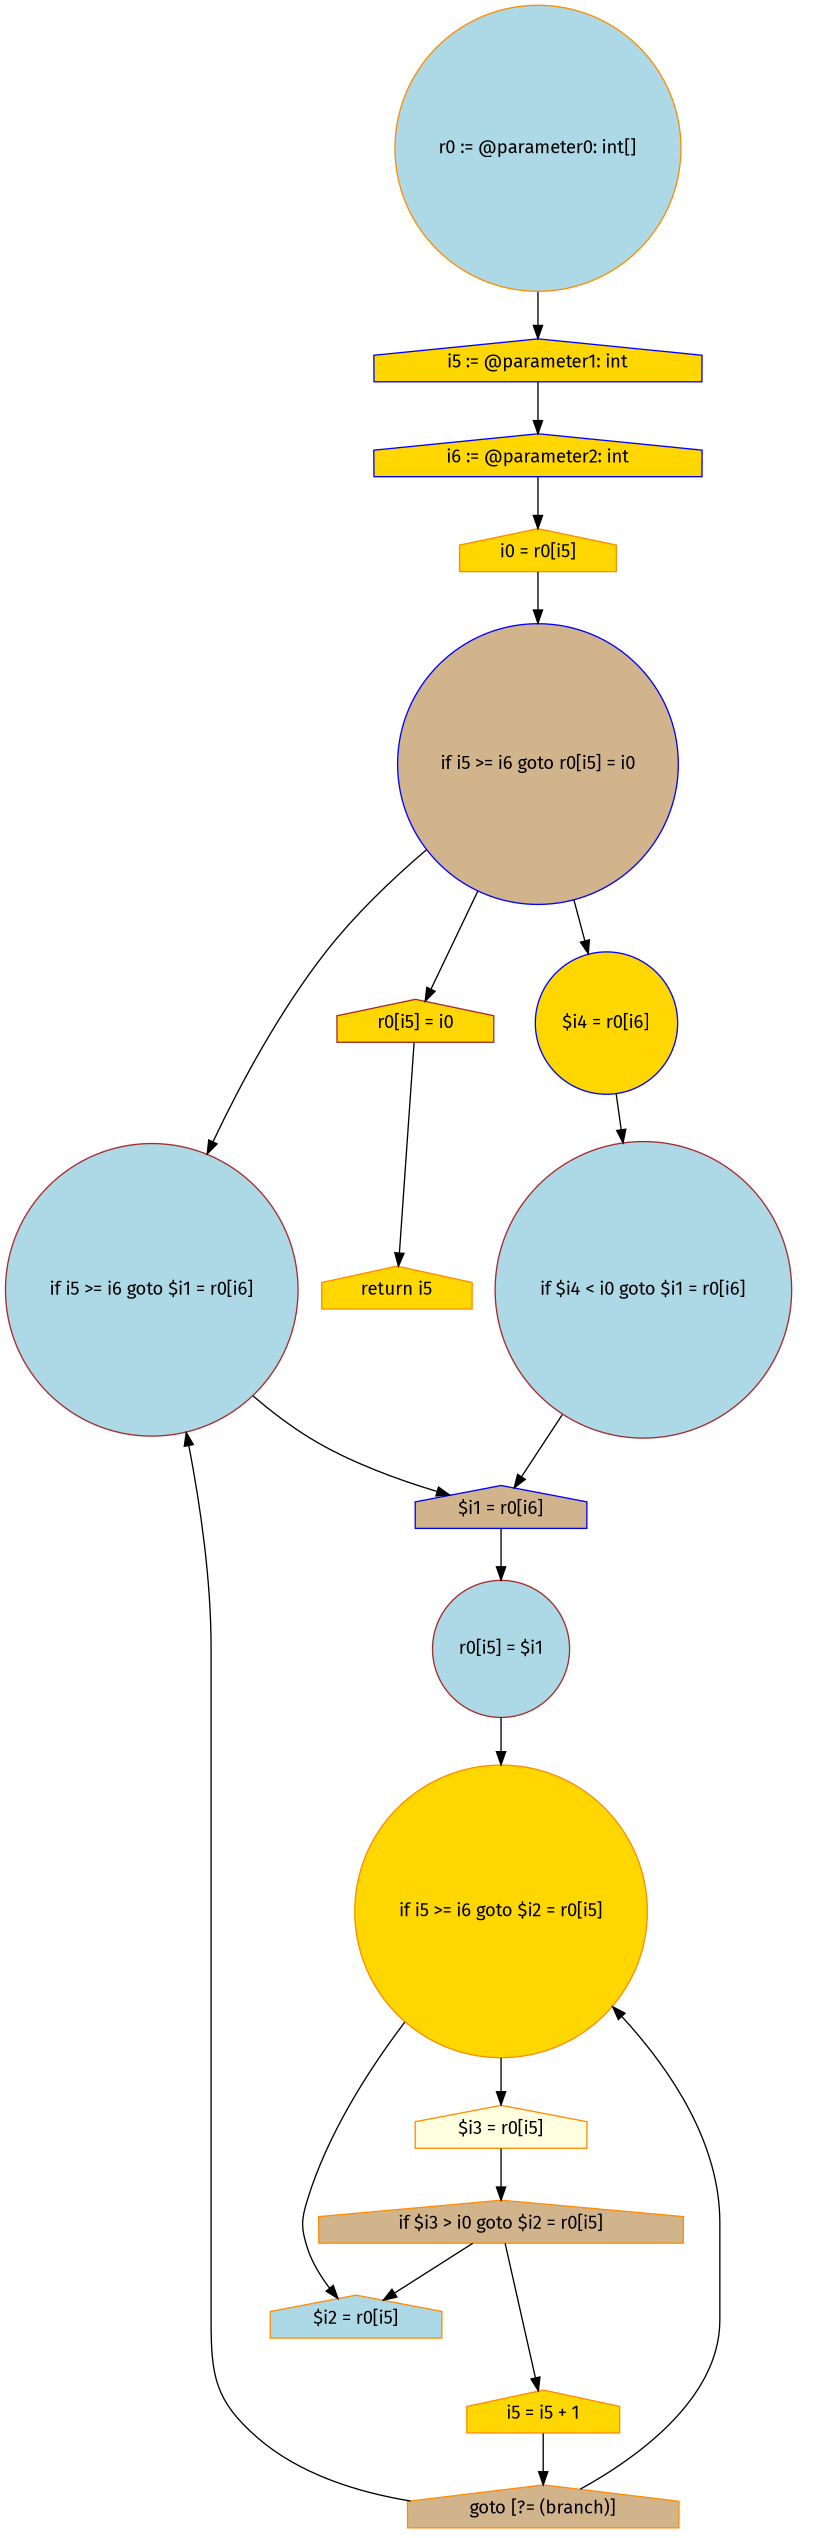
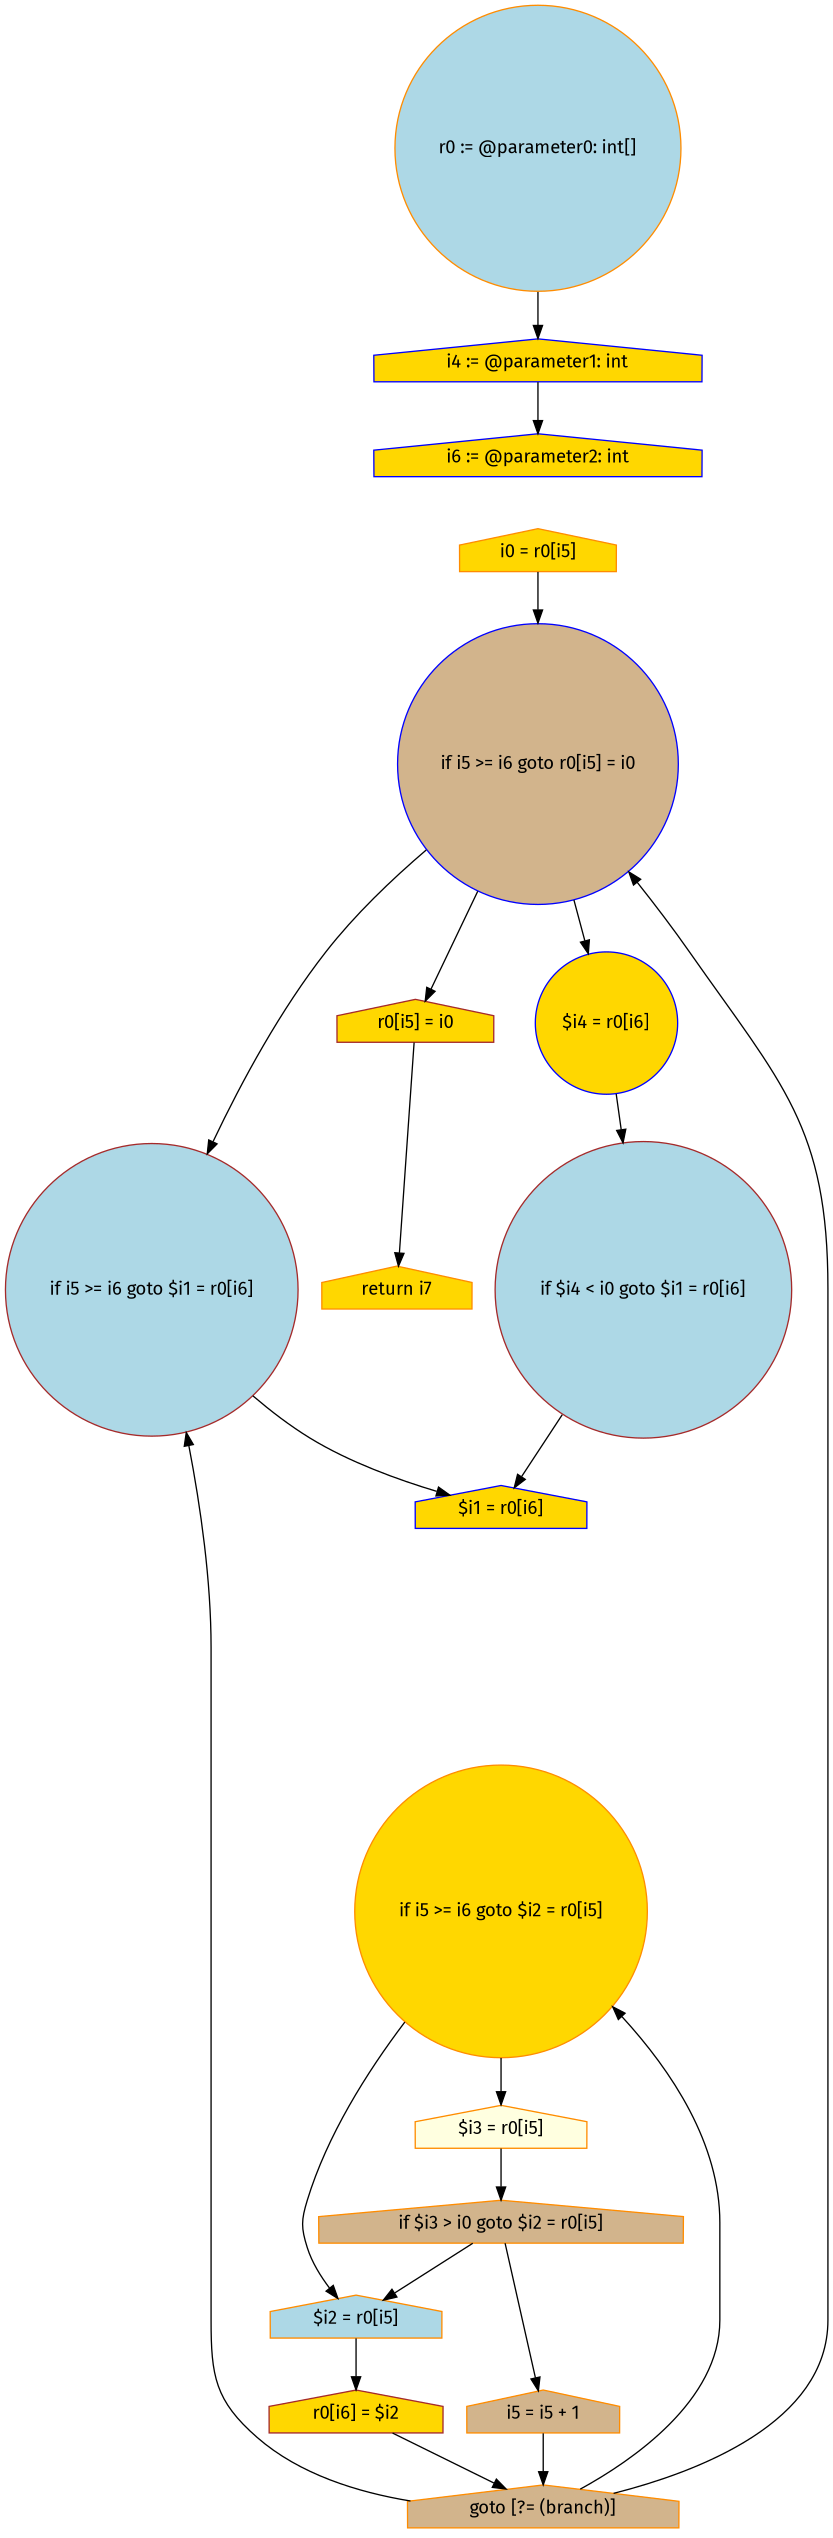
  digraph {
    fontname="Fira Sans"
    node [color=darkorange fillcolor=gold fontname="Fira Sans" shape=house style=filled]
    edge [fontname="Fira Sans"]
    "r0 := @parameter0: int[]" [fillcolor=lightblue shape=circle]
-   "i5 := @parameter1: int" [color=blue]
+   "i5 := @parameter1: int" [color=blue label="i4 := @parameter1: int"]
    "i6 := @parameter2: int" [color=blue]
    "i0 = r0[i5]"
    "if i5 >= i6 goto r0[i5] = i0" [color=blue fillcolor=tan shape=circle]
    "if i5 >= i6 goto $i1 = r0[i6]" [color=brown fillcolor=lightblue shape=circle]
    "r0[i5] = i0" [color=brown]
    "$i4 = r0[i6]" [color=blue shape=circle]
-   "$i1 = r0[i6]" [color=blue fillcolor=tan]
-   "return i5"
+   "$i1 = r0[i6]" [color=blue]
+   "return i5" [label="return i7"]
    "if $i4 < i0 goto $i1 = r0[i6]" [color=brown fillcolor=lightblue shape=circle]
-   "r0[i5] = $i1" [color=brown fillcolor=lightblue shape=circle]
    "goto [?= (branch)]" [fillcolor=tan]
    "if i5 >= i6 goto $i2 = r0[i5]" [shape=circle]
    "$i3 = r0[i5]" [fillcolor=lightyellow]
    "$i2 = r0[i5]" [fillcolor=lightblue]
    "if $i3 > i0 goto $i2 = r0[i5]" [fillcolor=tan]
-   "i5 = i5 + 1"
+   "r0[i6] = $i2" [color=brown]
+   "i5 = i5 + 1" [fillcolor=tan]
    "r0 := @parameter0: int[]" -> "i5 := @parameter1: int"
    "i5 := @parameter1: int" -> "i6 := @parameter2: int"
-   "i6 := @parameter2: int" -> "i0 = r0[i5]"
    "i0 = r0[i5]" -> "if i5 >= i6 goto r0[i5] = i0"
    "if i5 >= i6 goto r0[i5] = i0" -> "if i5 >= i6 goto $i1 = r0[i6]"
    "if i5 >= i6 goto r0[i5] = i0" -> "r0[i5] = i0"
    "if i5 >= i6 goto r0[i5] = i0" -> "$i4 = r0[i6]"
    "if i5 >= i6 goto $i1 = r0[i6]" -> "$i1 = r0[i6]"
    "r0[i5] = i0" -> "return i5"
    "$i4 = r0[i6]" -> "if $i4 < i0 goto $i1 = r0[i6]"
-   "$i1 = r0[i6]" -> "r0[i5] = $i1"
    "if $i4 < i0 goto $i1 = r0[i6]" -> "$i1 = r0[i6]"
-   "r0[i5] = $i1" -> "if i5 >= i6 goto $i2 = r0[i5]"
+   "goto [?= (branch)]" -> "if i5 >= i6 goto r0[i5] = i0"
    "goto [?= (branch)]" -> "if i5 >= i6 goto $i1 = r0[i6]"
    "goto [?= (branch)]" -> "if i5 >= i6 goto $i2 = r0[i5]"
    "if i5 >= i6 goto $i2 = r0[i5]" -> "$i3 = r0[i5]"
    "if i5 >= i6 goto $i2 = r0[i5]" -> "$i2 = r0[i5]"
    "$i3 = r0[i5]" -> "if $i3 > i0 goto $i2 = r0[i5]"
+   "$i2 = r0[i5]" -> "r0[i6] = $i2"
    "if $i3 > i0 goto $i2 = r0[i5]" -> "$i2 = r0[i5]"
    "if $i3 > i0 goto $i2 = r0[i5]" -> "i5 = i5 + 1"
+   "r0[i6] = $i2" -> "goto [?= (branch)]"
    "i5 = i5 + 1" -> "goto [?= (branch)]"
  }
